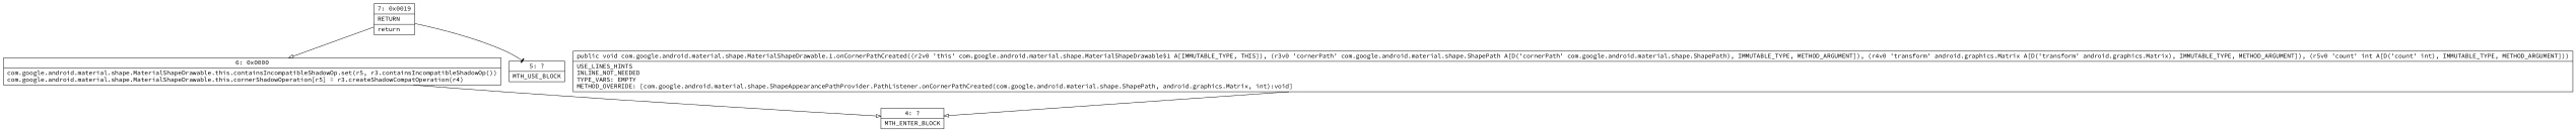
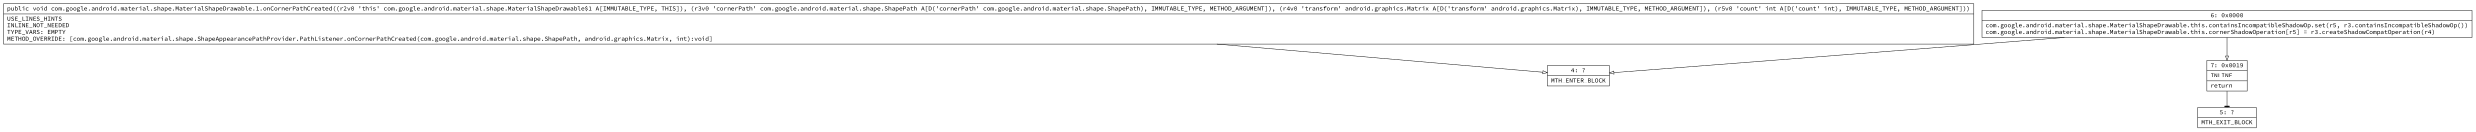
  digraph {
    fontname="Source Code Pro"
    node [fontname="Source Code Pro" shape=record]
    edge [arrowhead=onormal fontname="Source Code Pro" style=solid]
    n1 [label="{4\:\ ?|MTH_ENTER_BLOCK\l}"]
    n2 [label="{6\:\ 0x0000|com.google.android.material.shape.MaterialShapeDrawable.this.containsIncompatibleShadowOp.set(r5, r3.containsIncompatibleShadowOp())\lcom.google.android.material.shape.MaterialShapeDrawable.this.cornerShadowOperation[r5] = r3.createShadowCompatOperation(r4)\l}"]
-   n3 [label="{7\:\ 0x0019|RETURN\l|return\l}"]
-   n4 [label="{5\:\ ?|MTH_USE_BLOCK\l}"]
+   n3 [label="{7\:\ 0x0019|INLINE\l|return\l}"]
+   n4 [label="{5\:\ ?|MTH_EXIT_BLOCK\l}"]
    n5 [label="{public void com.google.android.material.shape.MaterialShapeDrawable.1.onCornerPathCreated((r2v0 'this' com.google.android.material.shape.MaterialShapeDrawable$1 A[IMMUTABLE_TYPE, THIS]), (r3v0 'cornerPath' com.google.android.material.shape.ShapePath A[D('cornerPath' com.google.android.material.shape.ShapePath), IMMUTABLE_TYPE, METHOD_ARGUMENT]), (r4v0 'transform' android.graphics.Matrix A[D('transform' android.graphics.Matrix), IMMUTABLE_TYPE, METHOD_ARGUMENT]), (r5v0 'count' int A[D('count' int), IMMUTABLE_TYPE, METHOD_ARGUMENT]))  | USE_LINES_HINTS\lINLINE_NOT_NEEDED\lTYPE_VARS: EMPTY\lMETHOD_OVERRIDE: [com.google.android.material.shape.ShapeAppearancePathProvider.PathListener.onCornerPathCreated(com.google.android.material.shape.ShapePath, android.graphics.Matrix, int):void]\l}"]
    n2 -> n1
-   n3 -> n2
+   n2 -> n3
    n3 -> n4 [arrowhead=tee]
    n5 -> n1
  }
